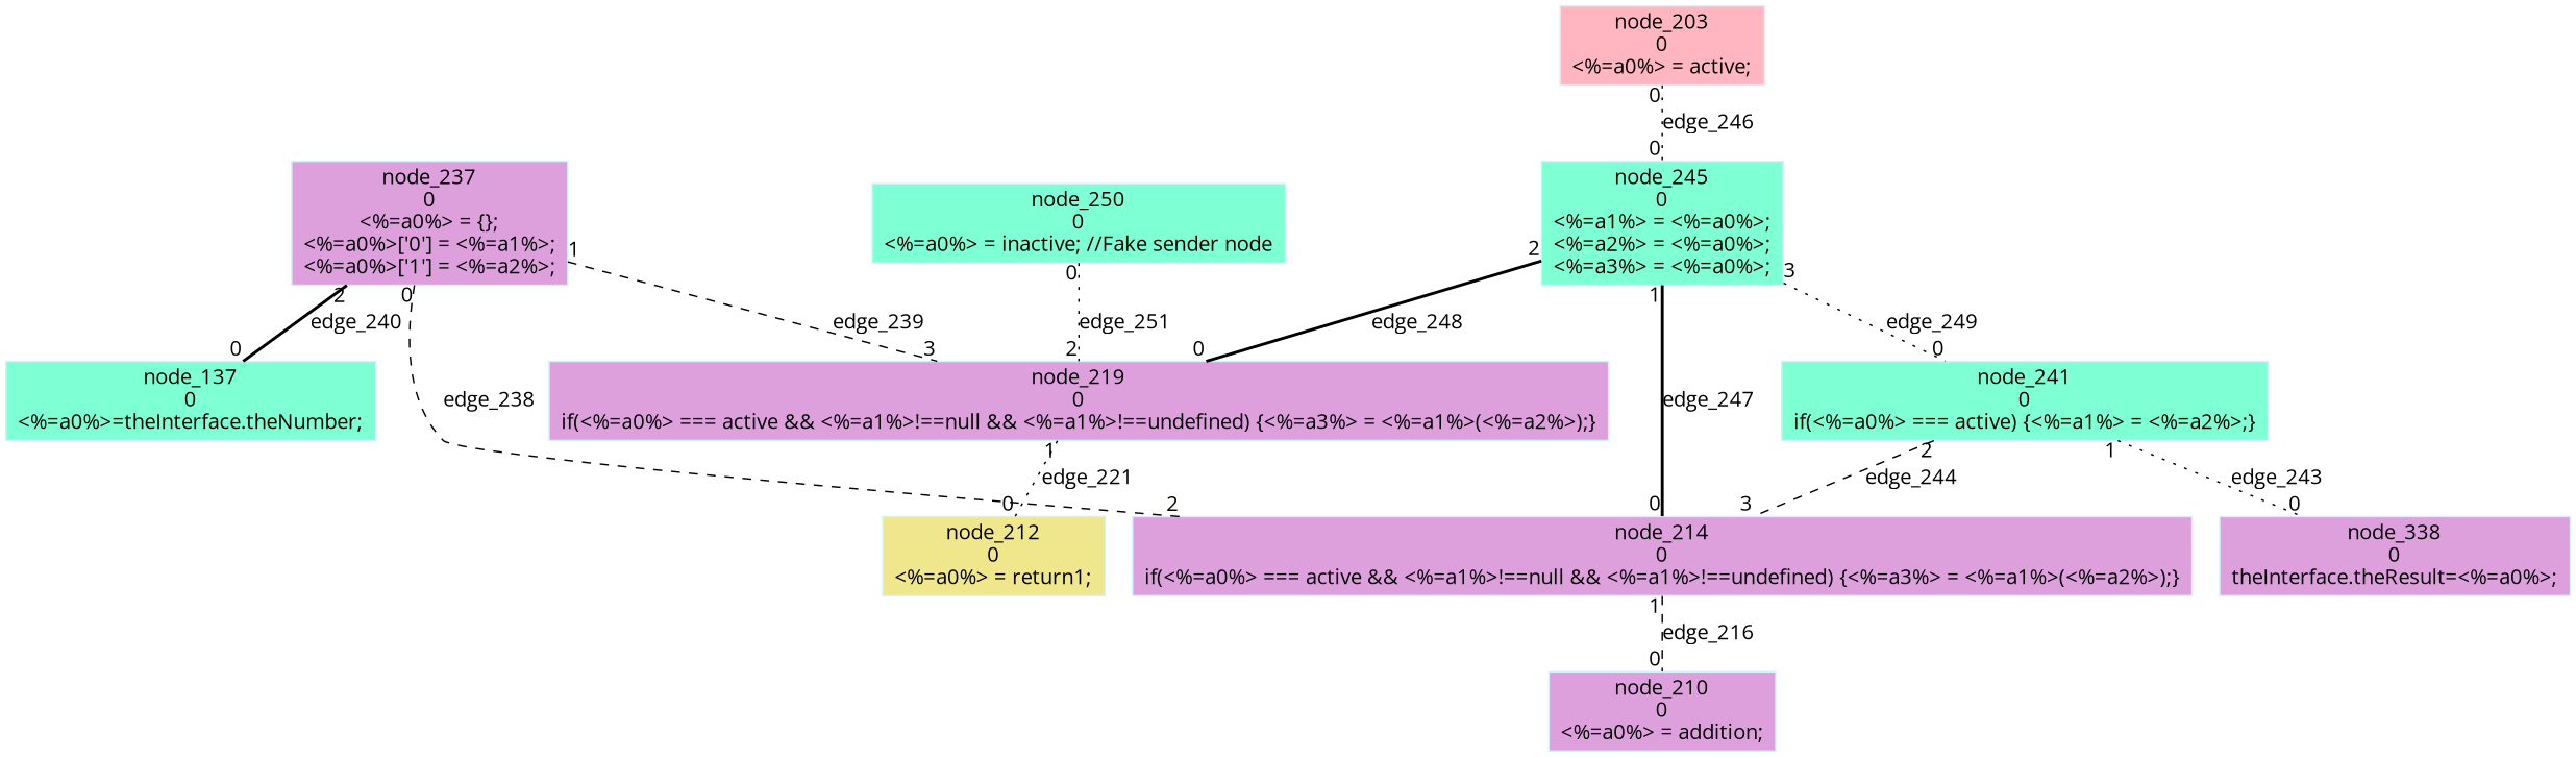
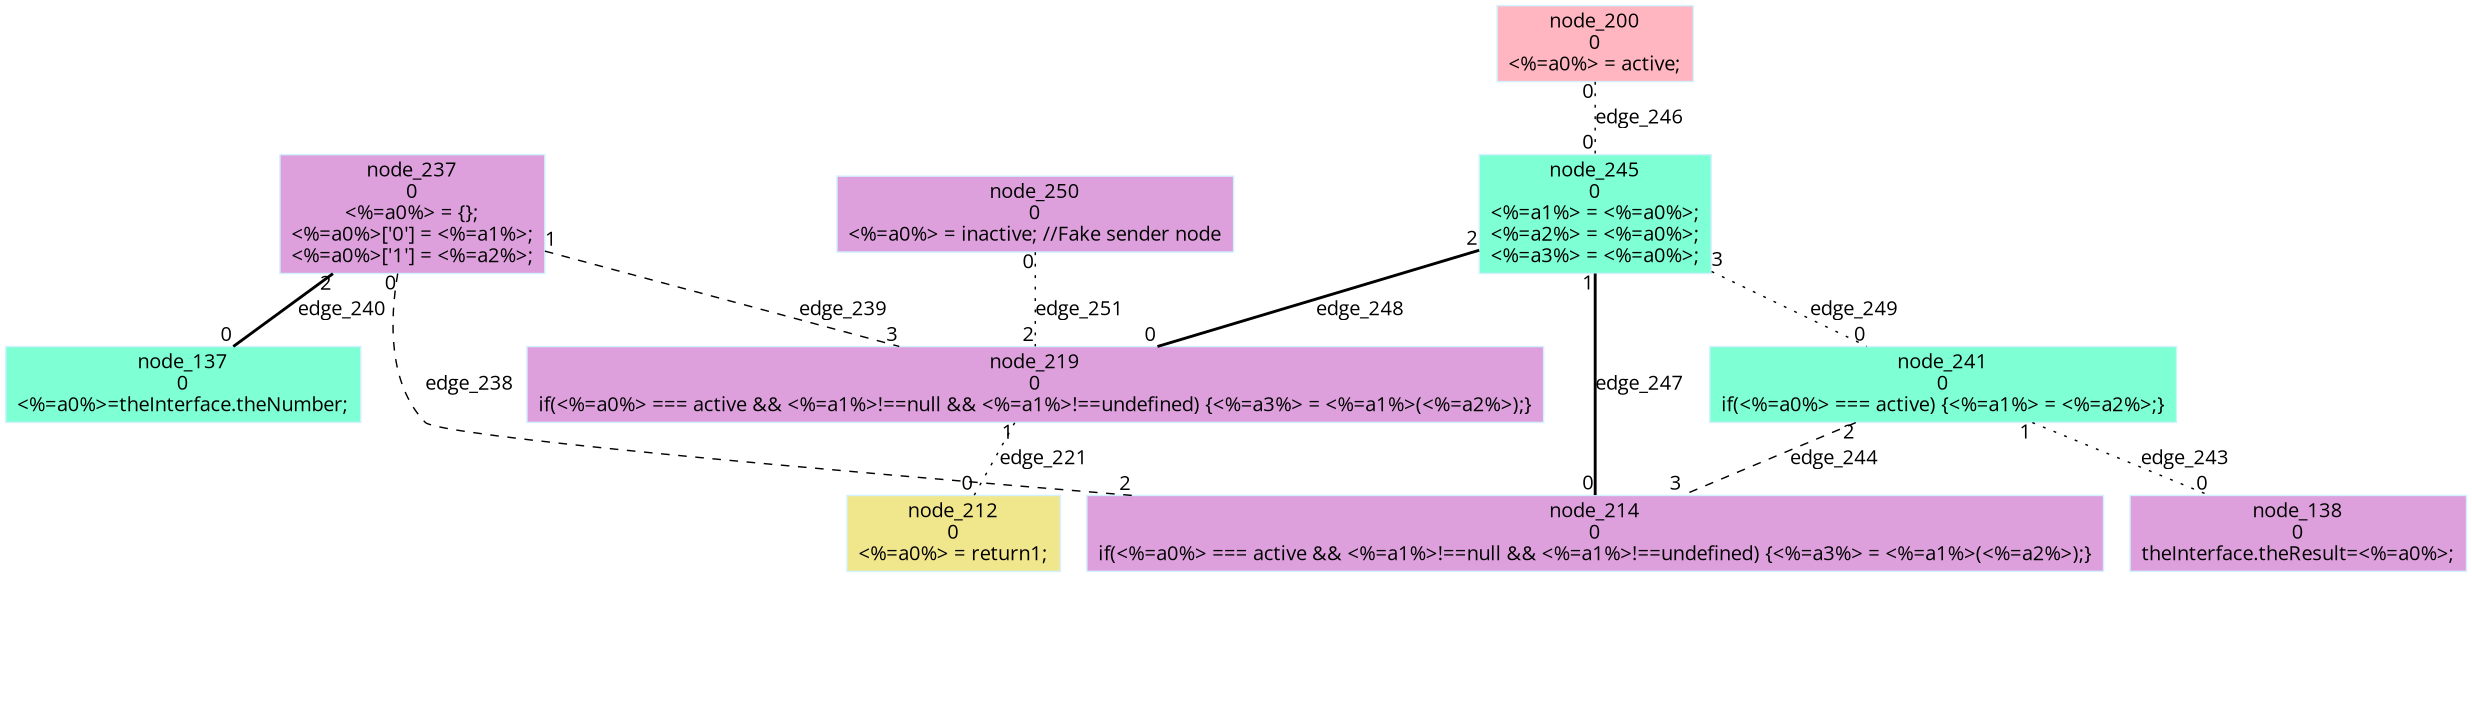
  digraph {
    fontname="Open Sans"
    node [color="#d1f1ff" fillcolor=plum fontname="Open Sans" shape=box style=filled]
    edge [arrowHead=none dir=none fontname="Open Sans" headlabel=0 style=dotted taillabel=1]
    n1 [fillcolor=aquamarine label="node_137\n0\n<%=a0%>=theInterface.theNumber;\n"]
-   n2 [label="node_338\n0\ntheInterface.theResult=<%=a0%>;\n"]
-   n3 [fillcolor=lightpink label="node_203\n0\n<%=a0%> = active;\n"]
+   n2 [label="node_138\n0\ntheInterface.theResult=<%=a0%>;\n"]
+   n3 [fillcolor=lightpink label="node_200\n0\n<%=a0%> = active;\n"]
    n4 [fillcolor=aquamarine label="node_245\n0\n<%=a1%> = <%=a0%>;\n<%=a2%> = <%=a0%>;\n<%=a3%> = <%=a0%>;\n"]
    n5 [label="node_214\n0\nif(<%=a0%> === active && <%=a1%>!==null && <%=a1%>!==undefined) {<%=a3%> = <%=a1%>(<%=a2%>);}\n"]
    n6 [label="node_219\n0\nif(<%=a0%> === active && <%=a1%>!==null && <%=a1%>!==undefined) {<%=a3%> = <%=a1%>(<%=a2%>);}\n"]
    n7 [fillcolor=aquamarine label="node_241\n0\nif(<%=a0%> === active) {<%=a1%> = <%=a2%>;}\n"]
-   n8 [label="node_210\n0\n<%=a0%> = addition;\n"]
    n9 [fillcolor=khaki label="node_212\n0\n<%=a0%> = return1;\n"]
    n10 [label="node_237\n0\n<%=a0%> = {};\n<%=a0%>['0'] = <%=a1%>;\n<%=a0%>['1'] = <%=a2%>;\n"]
-   n11 [fillcolor=aquamarine label="node_250\n0\n<%=a0%> = inactive; //Fake sender node\n"]
+   n11 [label="node_250\n0\n<%=a0%> = inactive; //Fake sender node\n"]
    n3 -> n4 [label=edge_246 taillabel=0]
    n4 -> n5 [label=edge_247 style=bold]
    n4 -> n6 [label=edge_248 style=bold taillabel=2]
    n4 -> n7 [label=edge_249 taillabel=3]
-   n5 -> n8 [label=edge_216 style=dashed]
    n6 -> n9 [label=edge_221]
    n7 -> n2 [label=edge_243]
    n7 -> n5 [headlabel=3 label=edge_244 style=dashed taillabel=2]
    n10 -> n1 [label=edge_240 style=bold taillabel=2]
    n10 -> n5 [headlabel=2 label=edge_238 style=dashed taillabel=0]
    n10 -> n6 [headlabel=3 label=edge_239 style=dashed]
    n11 -> n6 [headlabel=2 label=edge_251 taillabel=0]
  }
